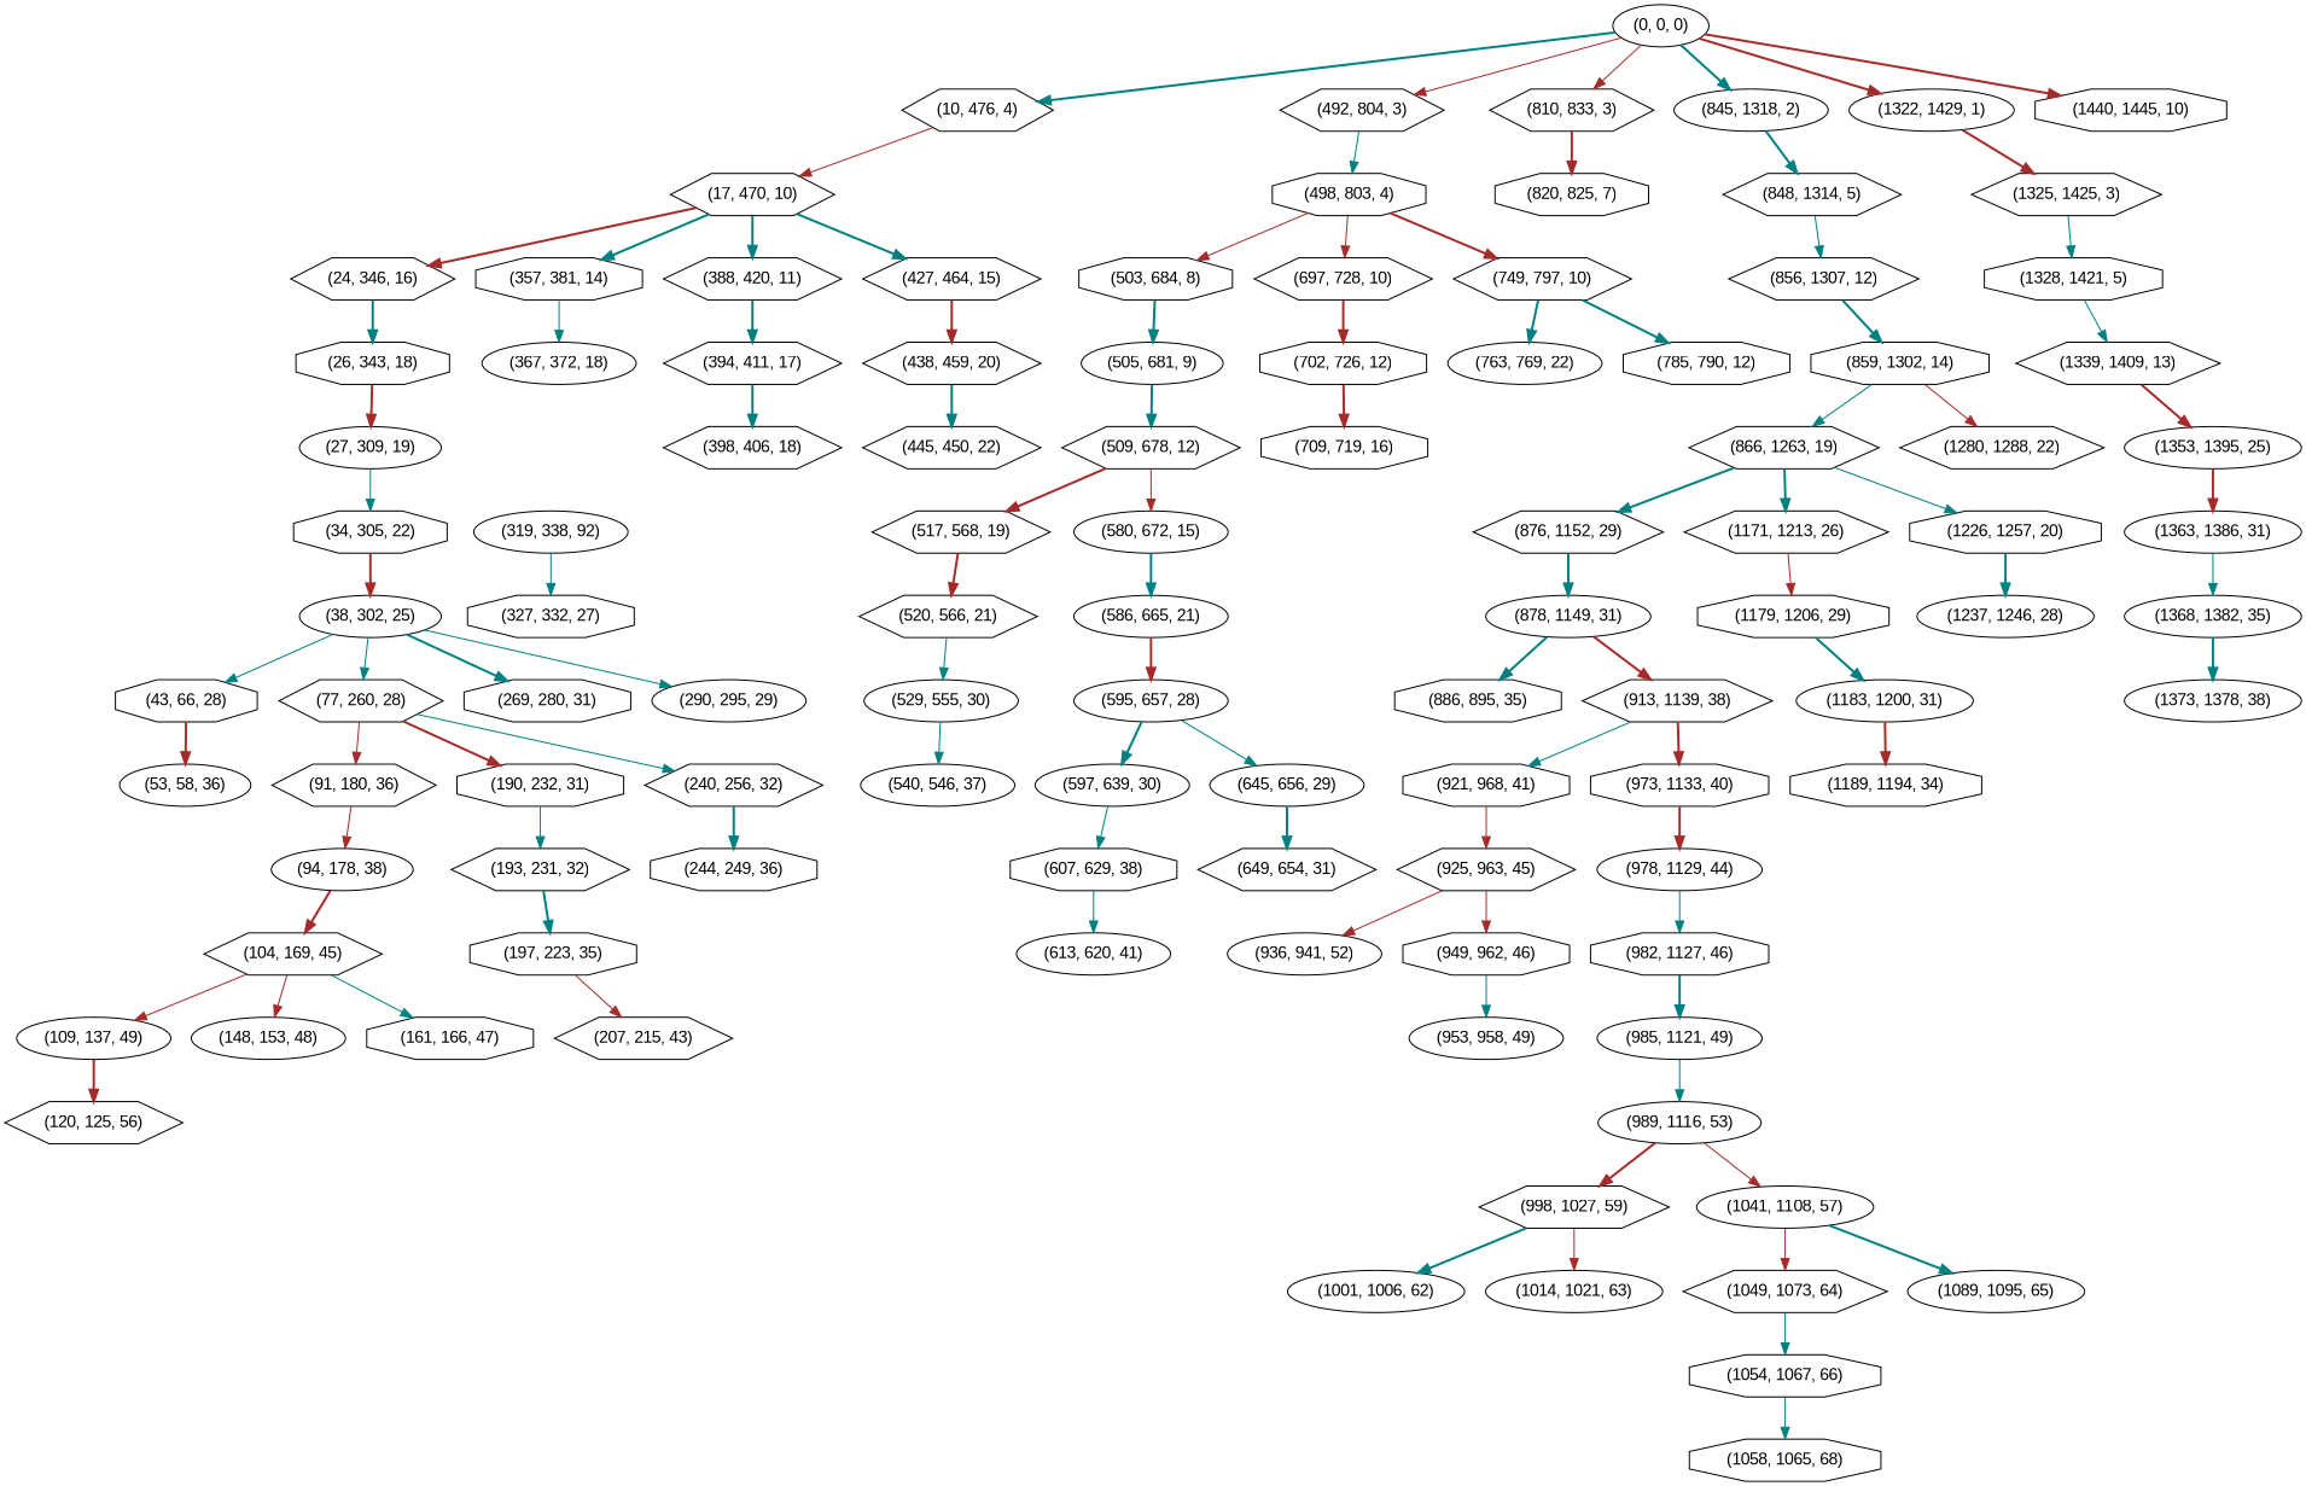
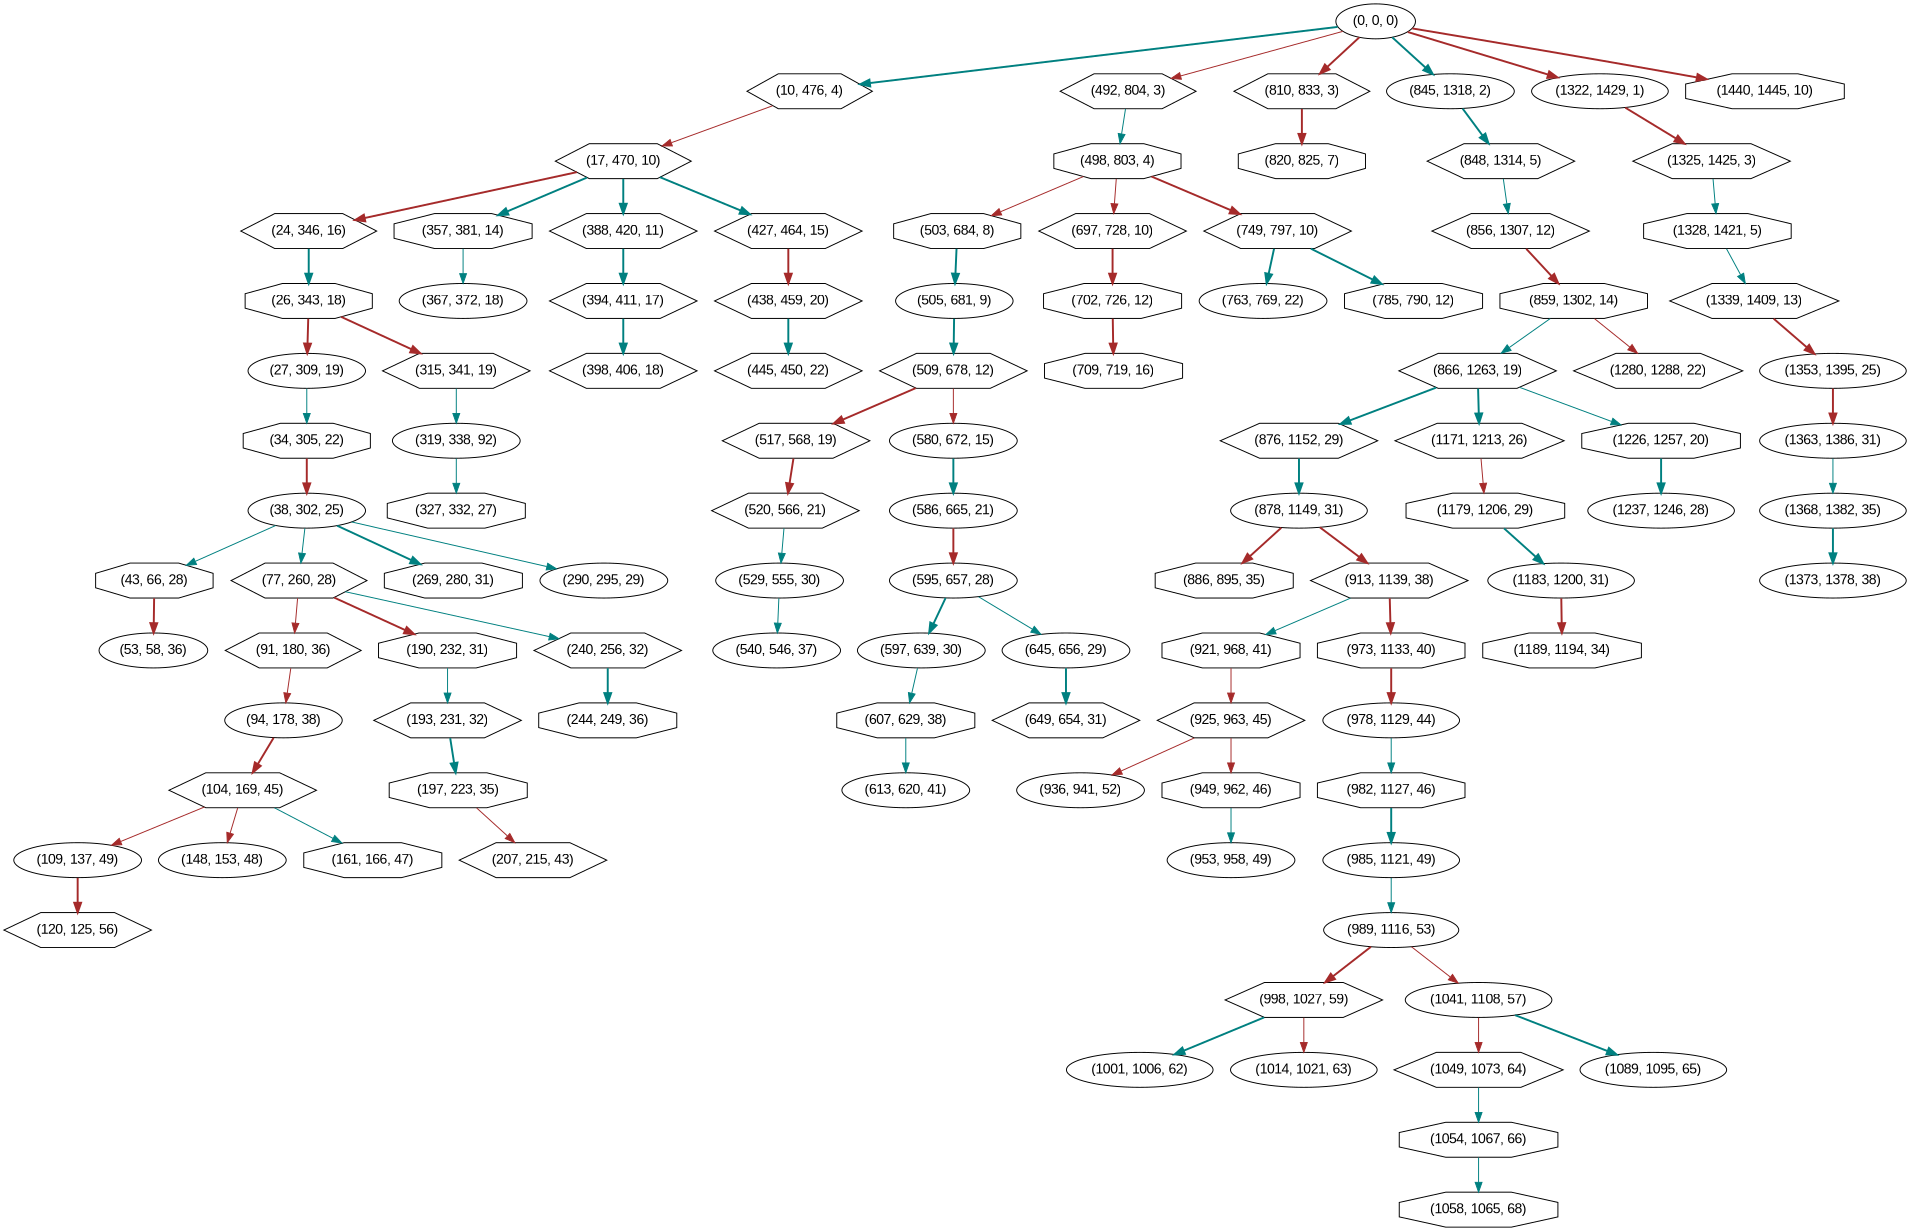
  digraph {
    fontname="Liberation Sans"
    node [fontname="Liberation Sans" shape=ellipse]
    edge [color=teal fontname="Liberation Sans" style=bold]
    "(10, 476, 4)" [shape=hexagon]
    "(0, 0, 0)"
    "(492, 804, 3)" [shape=hexagon]
    "(810, 833, 3)" [shape=hexagon]
    "(845, 1318, 2)"
    "(1322, 1429, 1)"
    "(1440, 1445, 10)" [shape=octagon]
    "(17, 470, 10)" [shape=hexagon]
    "(498, 803, 4)" [shape=octagon]
    "(820, 825, 7)" [shape=octagon]
    "(848, 1314, 5)" [shape=hexagon]
    "(1325, 1425, 3)" [shape=hexagon]
    "(24, 346, 16)" [shape=hexagon]
    "(357, 381, 14)" [shape=octagon]
    "(388, 420, 11)" [shape=hexagon]
    "(427, 464, 15)" [shape=hexagon]
    "(26, 343, 18)" [shape=octagon]
    "(367, 372, 18)"
    "(394, 411, 17)" [shape=hexagon]
    "(438, 459, 20)" [shape=hexagon]
    "(27, 309, 19)"
+   "(315, 341, 19)" [shape=hexagon]
    "(34, 305, 22)" [shape=octagon]
    n24 [label="(319, 338, 92)"]
    "(38, 302, 25)"
    "(43, 66, 28)" [shape=octagon]
    "(77, 260, 28)" [shape=hexagon]
    "(269, 280, 31)" [shape=octagon]
    "(290, 295, 29)"
    "(53, 58, 36)"
    "(91, 180, 36)" [shape=hexagon]
    "(190, 232, 31)" [shape=octagon]
    "(240, 256, 32)" [shape=hexagon]
    "(94, 178, 38)"
    "(193, 231, 32)" [shape=hexagon]
    "(244, 249, 36)" [shape=octagon]
    "(104, 169, 45)" [shape=hexagon]
    "(109, 137, 49)"
    "(148, 153, 48)"
    "(161, 166, 47)" [shape=octagon]
    "(120, 125, 56)" [shape=hexagon]
    "(197, 223, 35)" [shape=octagon]
    "(207, 215, 43)" [shape=hexagon]
    "(327, 332, 27)" [shape=octagon]
    "(398, 406, 18)" [shape=hexagon]
    "(445, 450, 22)" [shape=hexagon]
    "(503, 684, 8)" [shape=octagon]
    "(697, 728, 10)" [shape=hexagon]
    "(749, 797, 10)" [shape=hexagon]
    "(505, 681, 9)"
    "(702, 726, 12)" [shape=octagon]
    "(763, 769, 22)"
    "(785, 790, 12)" [shape=octagon]
    "(509, 678, 12)" [shape=hexagon]
    "(517, 568, 19)" [shape=hexagon]
    "(580, 672, 15)"
    "(520, 566, 21)" [shape=hexagon]
    "(586, 665, 21)"
    "(529, 555, 30)"
    "(540, 546, 37)"
    "(595, 657, 28)"
    "(597, 639, 30)"
    "(645, 656, 29)"
    "(607, 629, 38)" [shape=octagon]
    "(649, 654, 31)" [shape=hexagon]
    "(613, 620, 41)"
    "(709, 719, 16)" [shape=octagon]
    "(856, 1307, 12)" [shape=hexagon]
    "(859, 1302, 14)" [shape=octagon]
    "(866, 1263, 19)" [shape=hexagon]
    "(1280, 1288, 22)" [shape=hexagon]
    "(876, 1152, 29)" [shape=hexagon]
    "(1171, 1213, 26)" [shape=hexagon]
    "(1226, 1257, 20)" [shape=octagon]
    "(878, 1149, 31)"
    "(1179, 1206, 29)" [shape=octagon]
    "(1237, 1246, 28)"
    "(886, 895, 35)" [shape=octagon]
    "(913, 1139, 38)" [shape=hexagon]
    "(921, 968, 41)" [shape=octagon]
    "(973, 1133, 40)" [shape=octagon]
    "(925, 963, 45)" [shape=hexagon]
    "(978, 1129, 44)"
    "(936, 941, 52)"
    "(949, 962, 46)" [shape=octagon]
    "(953, 958, 49)"
    "(982, 1127, 46)" [shape=octagon]
    "(985, 1121, 49)"
    "(989, 1116, 53)"
    "(998, 1027, 59)" [shape=hexagon]
    "(1041, 1108, 57)"
    "(1001, 1006, 62)"
    "(1014, 1021, 63)"
    "(1049, 1073, 64)" [shape=hexagon]
    "(1089, 1095, 65)"
    "(1054, 1067, 66)" [shape=octagon]
    "(1058, 1065, 68)" [shape=octagon]
    "(1183, 1200, 31)"
    "(1189, 1194, 34)" [shape=octagon]
    "(1328, 1421, 5)" [shape=octagon]
    "(1339, 1409, 13)" [shape=hexagon]
    "(1353, 1395, 25)"
    "(1363, 1386, 31)"
    "(1368, 1382, 35)"
    "(1373, 1378, 38)"
    "(10, 476, 4)" -> "(17, 470, 10)" [color=brown style=solid]
    "(0, 0, 0)" -> "(10, 476, 4)"
    "(0, 0, 0)" -> "(492, 804, 3)" [color=brown style=solid]
-   "(0, 0, 0)" -> "(810, 833, 3)" [color=brown style=solid]
+   "(0, 0, 0)" -> "(810, 833, 3)" [color=brown]
    "(0, 0, 0)" -> "(845, 1318, 2)"
    "(0, 0, 0)" -> "(1322, 1429, 1)" [color=brown]
    "(0, 0, 0)" -> "(1440, 1445, 10)" [color=brown]
    "(492, 804, 3)" -> "(498, 803, 4)" [style=solid]
    "(810, 833, 3)" -> "(820, 825, 7)" [color=brown]
    "(845, 1318, 2)" -> "(848, 1314, 5)"
    "(1322, 1429, 1)" -> "(1325, 1425, 3)" [color=brown]
    "(17, 470, 10)" -> "(24, 346, 16)" [color=brown]
    "(17, 470, 10)" -> "(357, 381, 14)"
    "(17, 470, 10)" -> "(388, 420, 11)"
    "(17, 470, 10)" -> "(427, 464, 15)"
    "(498, 803, 4)" -> "(503, 684, 8)" [color=brown style=solid]
    "(498, 803, 4)" -> "(697, 728, 10)" [color=brown style=solid]
    "(498, 803, 4)" -> "(749, 797, 10)" [color=brown]
    "(848, 1314, 5)" -> "(856, 1307, 12)" [style=solid]
    "(1325, 1425, 3)" -> "(1328, 1421, 5)" [style=solid]
    "(24, 346, 16)" -> "(26, 343, 18)"
    "(357, 381, 14)" -> "(367, 372, 18)" [style=solid]
    "(388, 420, 11)" -> "(394, 411, 17)"
    "(427, 464, 15)" -> "(438, 459, 20)" [color=brown]
    "(26, 343, 18)" -> "(27, 309, 19)" [color=brown]
+   "(26, 343, 18)" -> "(315, 341, 19)" [color=brown]
    "(394, 411, 17)" -> "(398, 406, 18)"
    "(438, 459, 20)" -> "(445, 450, 22)"
    "(27, 309, 19)" -> "(34, 305, 22)" [style=solid]
+   "(315, 341, 19)" -> n24 [style=solid]
    "(34, 305, 22)" -> "(38, 302, 25)" [color=brown]
    n24 -> "(327, 332, 27)" [style=solid]
    "(38, 302, 25)" -> "(43, 66, 28)" [style=solid]
    "(38, 302, 25)" -> "(77, 260, 28)" [style=solid]
    "(38, 302, 25)" -> "(269, 280, 31)"
    "(38, 302, 25)" -> "(290, 295, 29)" [style=solid]
    "(43, 66, 28)" -> "(53, 58, 36)" [color=brown]
    "(77, 260, 28)" -> "(91, 180, 36)" [color=brown style=solid]
    "(77, 260, 28)" -> "(190, 232, 31)" [color=brown]
    "(77, 260, 28)" -> "(240, 256, 32)" [style=solid]
    "(91, 180, 36)" -> "(94, 178, 38)" [color=brown style=solid]
    "(190, 232, 31)" -> "(193, 231, 32)" [style=solid]
    "(240, 256, 32)" -> "(244, 249, 36)"
    "(94, 178, 38)" -> "(104, 169, 45)" [color=brown]
    "(193, 231, 32)" -> "(197, 223, 35)"
    "(104, 169, 45)" -> "(109, 137, 49)" [color=brown style=solid]
    "(104, 169, 45)" -> "(148, 153, 48)" [color=brown style=solid]
    "(104, 169, 45)" -> "(161, 166, 47)" [style=solid]
    "(109, 137, 49)" -> "(120, 125, 56)" [color=brown]
    "(197, 223, 35)" -> "(207, 215, 43)" [color=brown style=solid]
    "(503, 684, 8)" -> "(505, 681, 9)"
    "(697, 728, 10)" -> "(702, 726, 12)" [color=brown]
    "(749, 797, 10)" -> "(763, 769, 22)"
    "(749, 797, 10)" -> "(785, 790, 12)"
    "(505, 681, 9)" -> "(509, 678, 12)"
    "(702, 726, 12)" -> "(709, 719, 16)" [color=brown]
    "(509, 678, 12)" -> "(517, 568, 19)" [color=brown]
    "(509, 678, 12)" -> "(580, 672, 15)" [color=brown style=solid]
    "(517, 568, 19)" -> "(520, 566, 21)" [color=brown]
    "(580, 672, 15)" -> "(586, 665, 21)"
    "(520, 566, 21)" -> "(529, 555, 30)" [style=solid]
    "(586, 665, 21)" -> "(595, 657, 28)" [color=brown]
    "(529, 555, 30)" -> "(540, 546, 37)" [style=solid]
    "(595, 657, 28)" -> "(597, 639, 30)"
    "(595, 657, 28)" -> "(645, 656, 29)" [style=solid]
    "(597, 639, 30)" -> "(607, 629, 38)" [style=solid]
    "(645, 656, 29)" -> "(649, 654, 31)"
    "(607, 629, 38)" -> "(613, 620, 41)" [style=solid]
-   "(856, 1307, 12)" -> "(859, 1302, 14)"
+   "(856, 1307, 12)" -> "(859, 1302, 14)" [color=brown]
    "(859, 1302, 14)" -> "(866, 1263, 19)" [style=solid]
    "(859, 1302, 14)" -> "(1280, 1288, 22)" [color=brown style=solid]
    "(866, 1263, 19)" -> "(876, 1152, 29)"
    "(866, 1263, 19)" -> "(1171, 1213, 26)"
    "(866, 1263, 19)" -> "(1226, 1257, 20)" [style=solid]
    "(876, 1152, 29)" -> "(878, 1149, 31)"
    "(1171, 1213, 26)" -> "(1179, 1206, 29)" [color=brown style=solid]
    "(1226, 1257, 20)" -> "(1237, 1246, 28)"
-   "(878, 1149, 31)" -> "(886, 895, 35)"
+   "(878, 1149, 31)" -> "(886, 895, 35)" [color=brown]
    "(878, 1149, 31)" -> "(913, 1139, 38)" [color=brown]
    "(1179, 1206, 29)" -> "(1183, 1200, 31)"
    "(913, 1139, 38)" -> "(921, 968, 41)" [style=solid]
    "(913, 1139, 38)" -> "(973, 1133, 40)" [color=brown]
    "(921, 968, 41)" -> "(925, 963, 45)" [color=brown style=solid]
    "(973, 1133, 40)" -> "(978, 1129, 44)" [color=brown]
    "(925, 963, 45)" -> "(936, 941, 52)" [color=brown style=solid]
    "(925, 963, 45)" -> "(949, 962, 46)" [color=brown style=solid]
    "(978, 1129, 44)" -> "(982, 1127, 46)" [style=solid]
    "(949, 962, 46)" -> "(953, 958, 49)" [style=solid]
    "(982, 1127, 46)" -> "(985, 1121, 49)"
    "(985, 1121, 49)" -> "(989, 1116, 53)" [style=solid]
    "(989, 1116, 53)" -> "(998, 1027, 59)" [color=brown]
    "(989, 1116, 53)" -> "(1041, 1108, 57)" [color=brown style=solid]
    "(998, 1027, 59)" -> "(1001, 1006, 62)"
    "(998, 1027, 59)" -> "(1014, 1021, 63)" [color=brown style=solid]
    "(1041, 1108, 57)" -> "(1049, 1073, 64)" [color=brown style=solid]
    "(1041, 1108, 57)" -> "(1089, 1095, 65)"
    "(1049, 1073, 64)" -> "(1054, 1067, 66)" [style=solid]
    "(1054, 1067, 66)" -> "(1058, 1065, 68)" [style=solid]
    "(1183, 1200, 31)" -> "(1189, 1194, 34)" [color=brown]
    "(1328, 1421, 5)" -> "(1339, 1409, 13)" [style=solid]
    "(1339, 1409, 13)" -> "(1353, 1395, 25)" [color=brown]
    "(1353, 1395, 25)" -> "(1363, 1386, 31)" [color=brown]
    "(1363, 1386, 31)" -> "(1368, 1382, 35)" [style=solid]
    "(1368, 1382, 35)" -> "(1373, 1378, 38)"
  }
